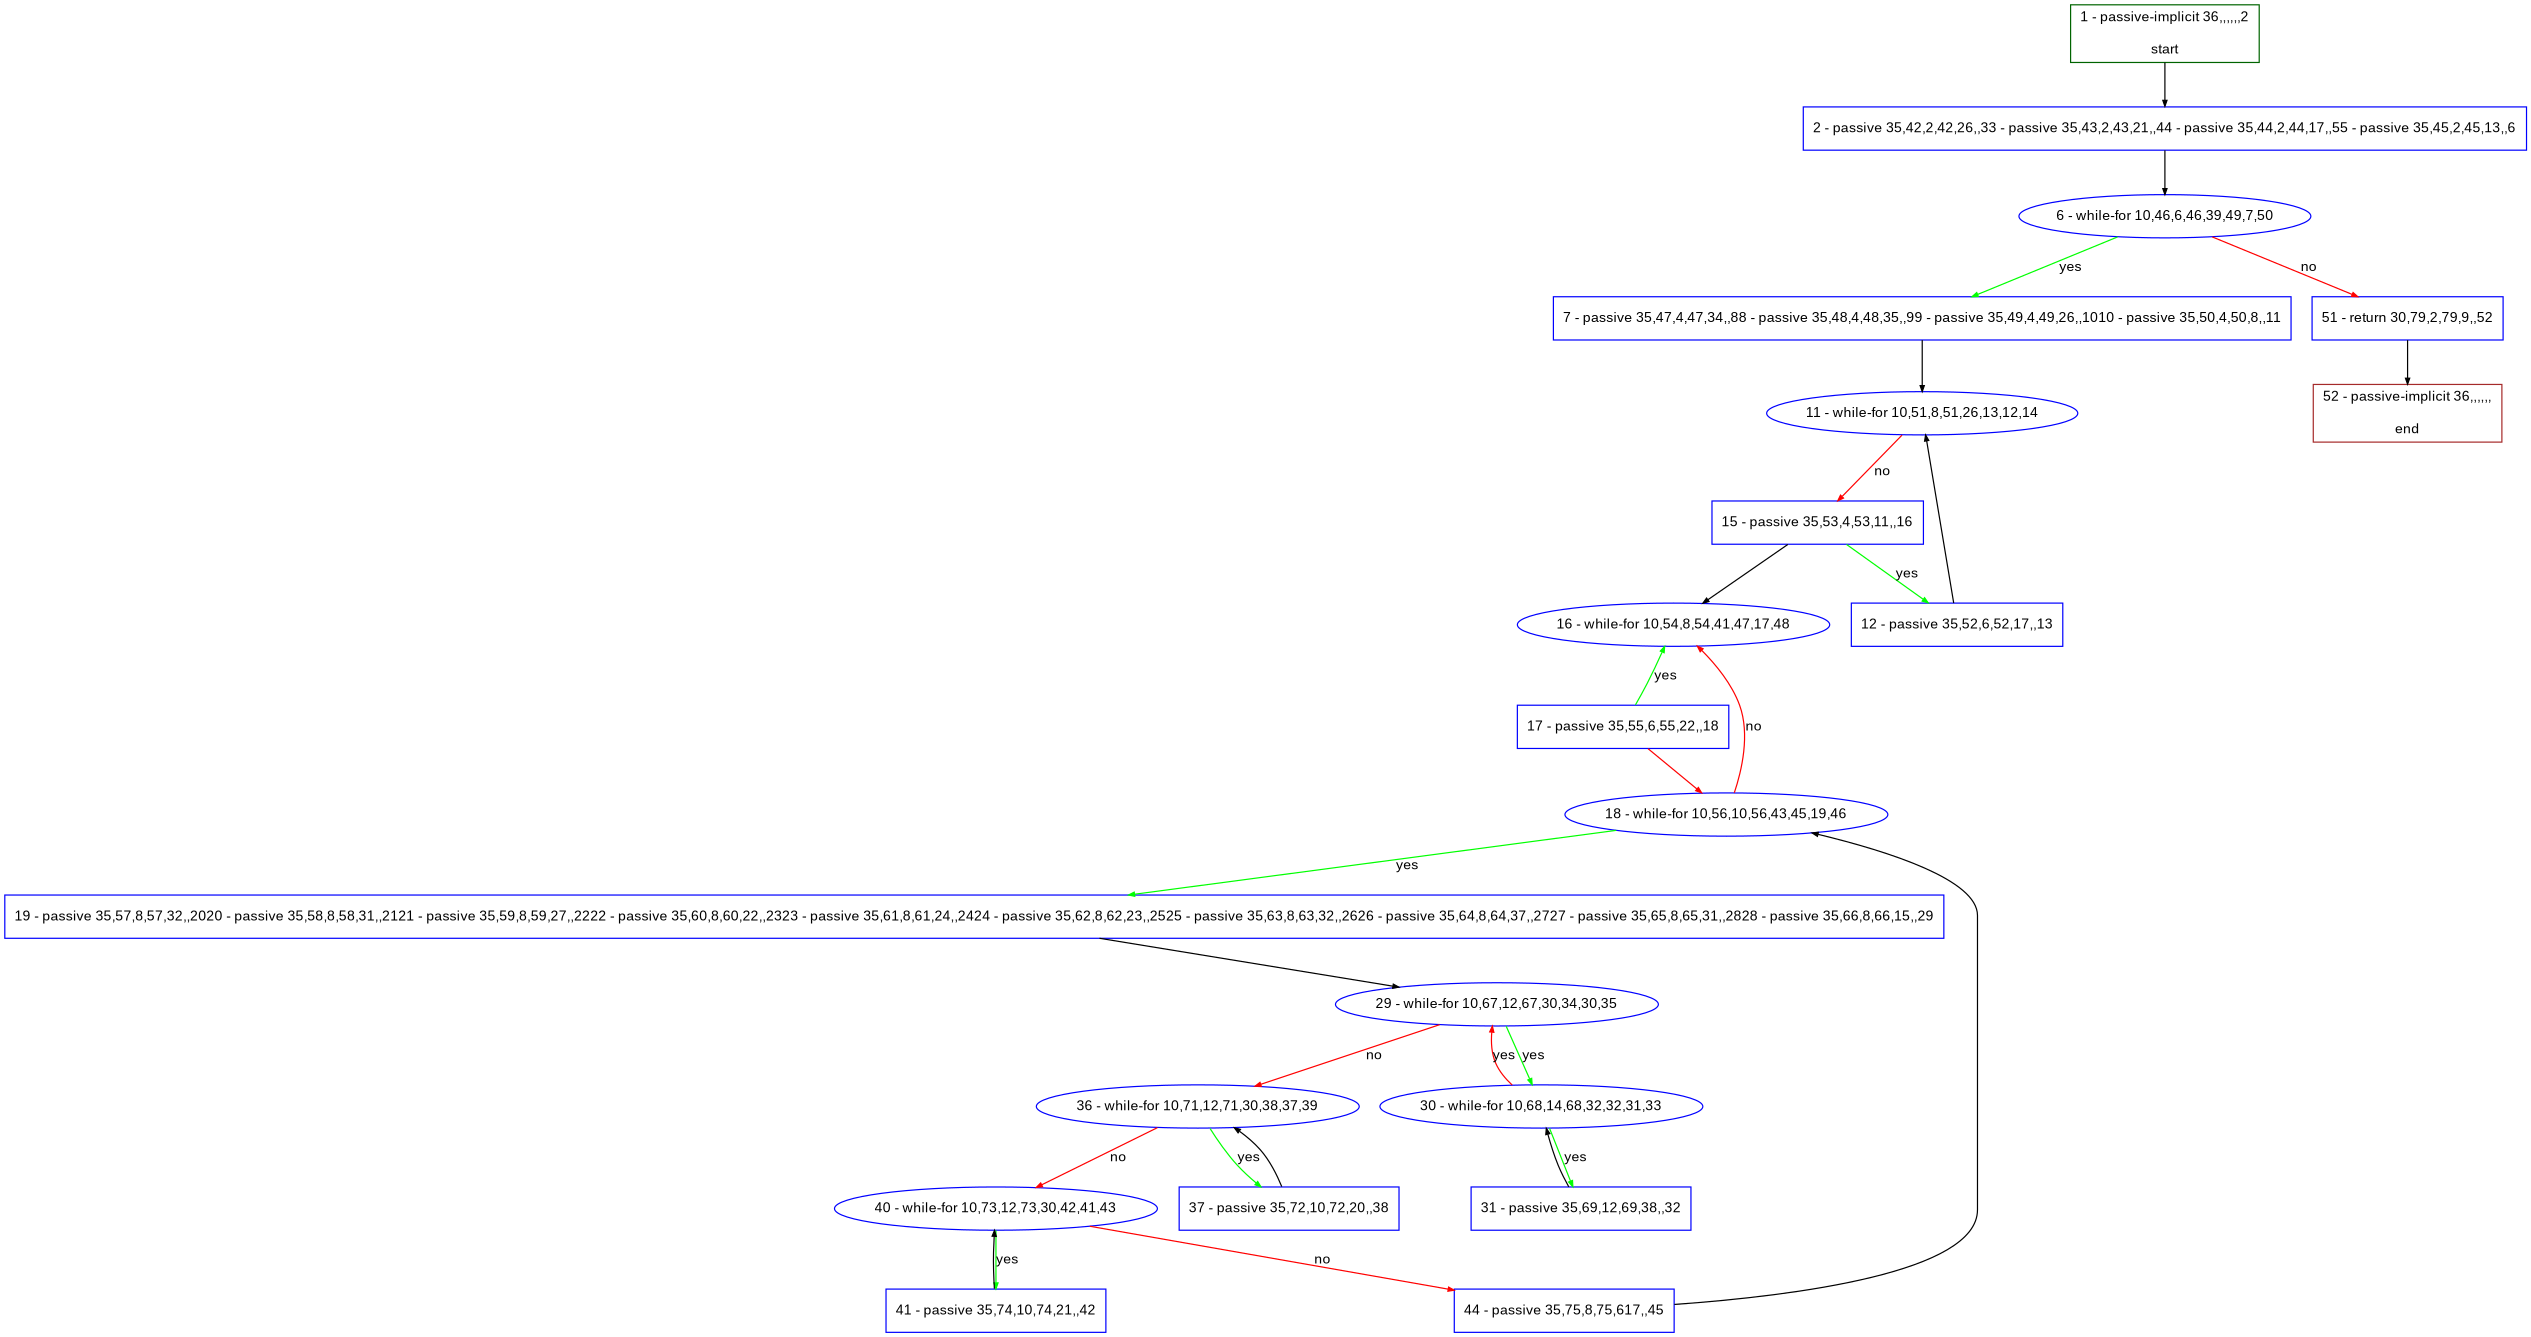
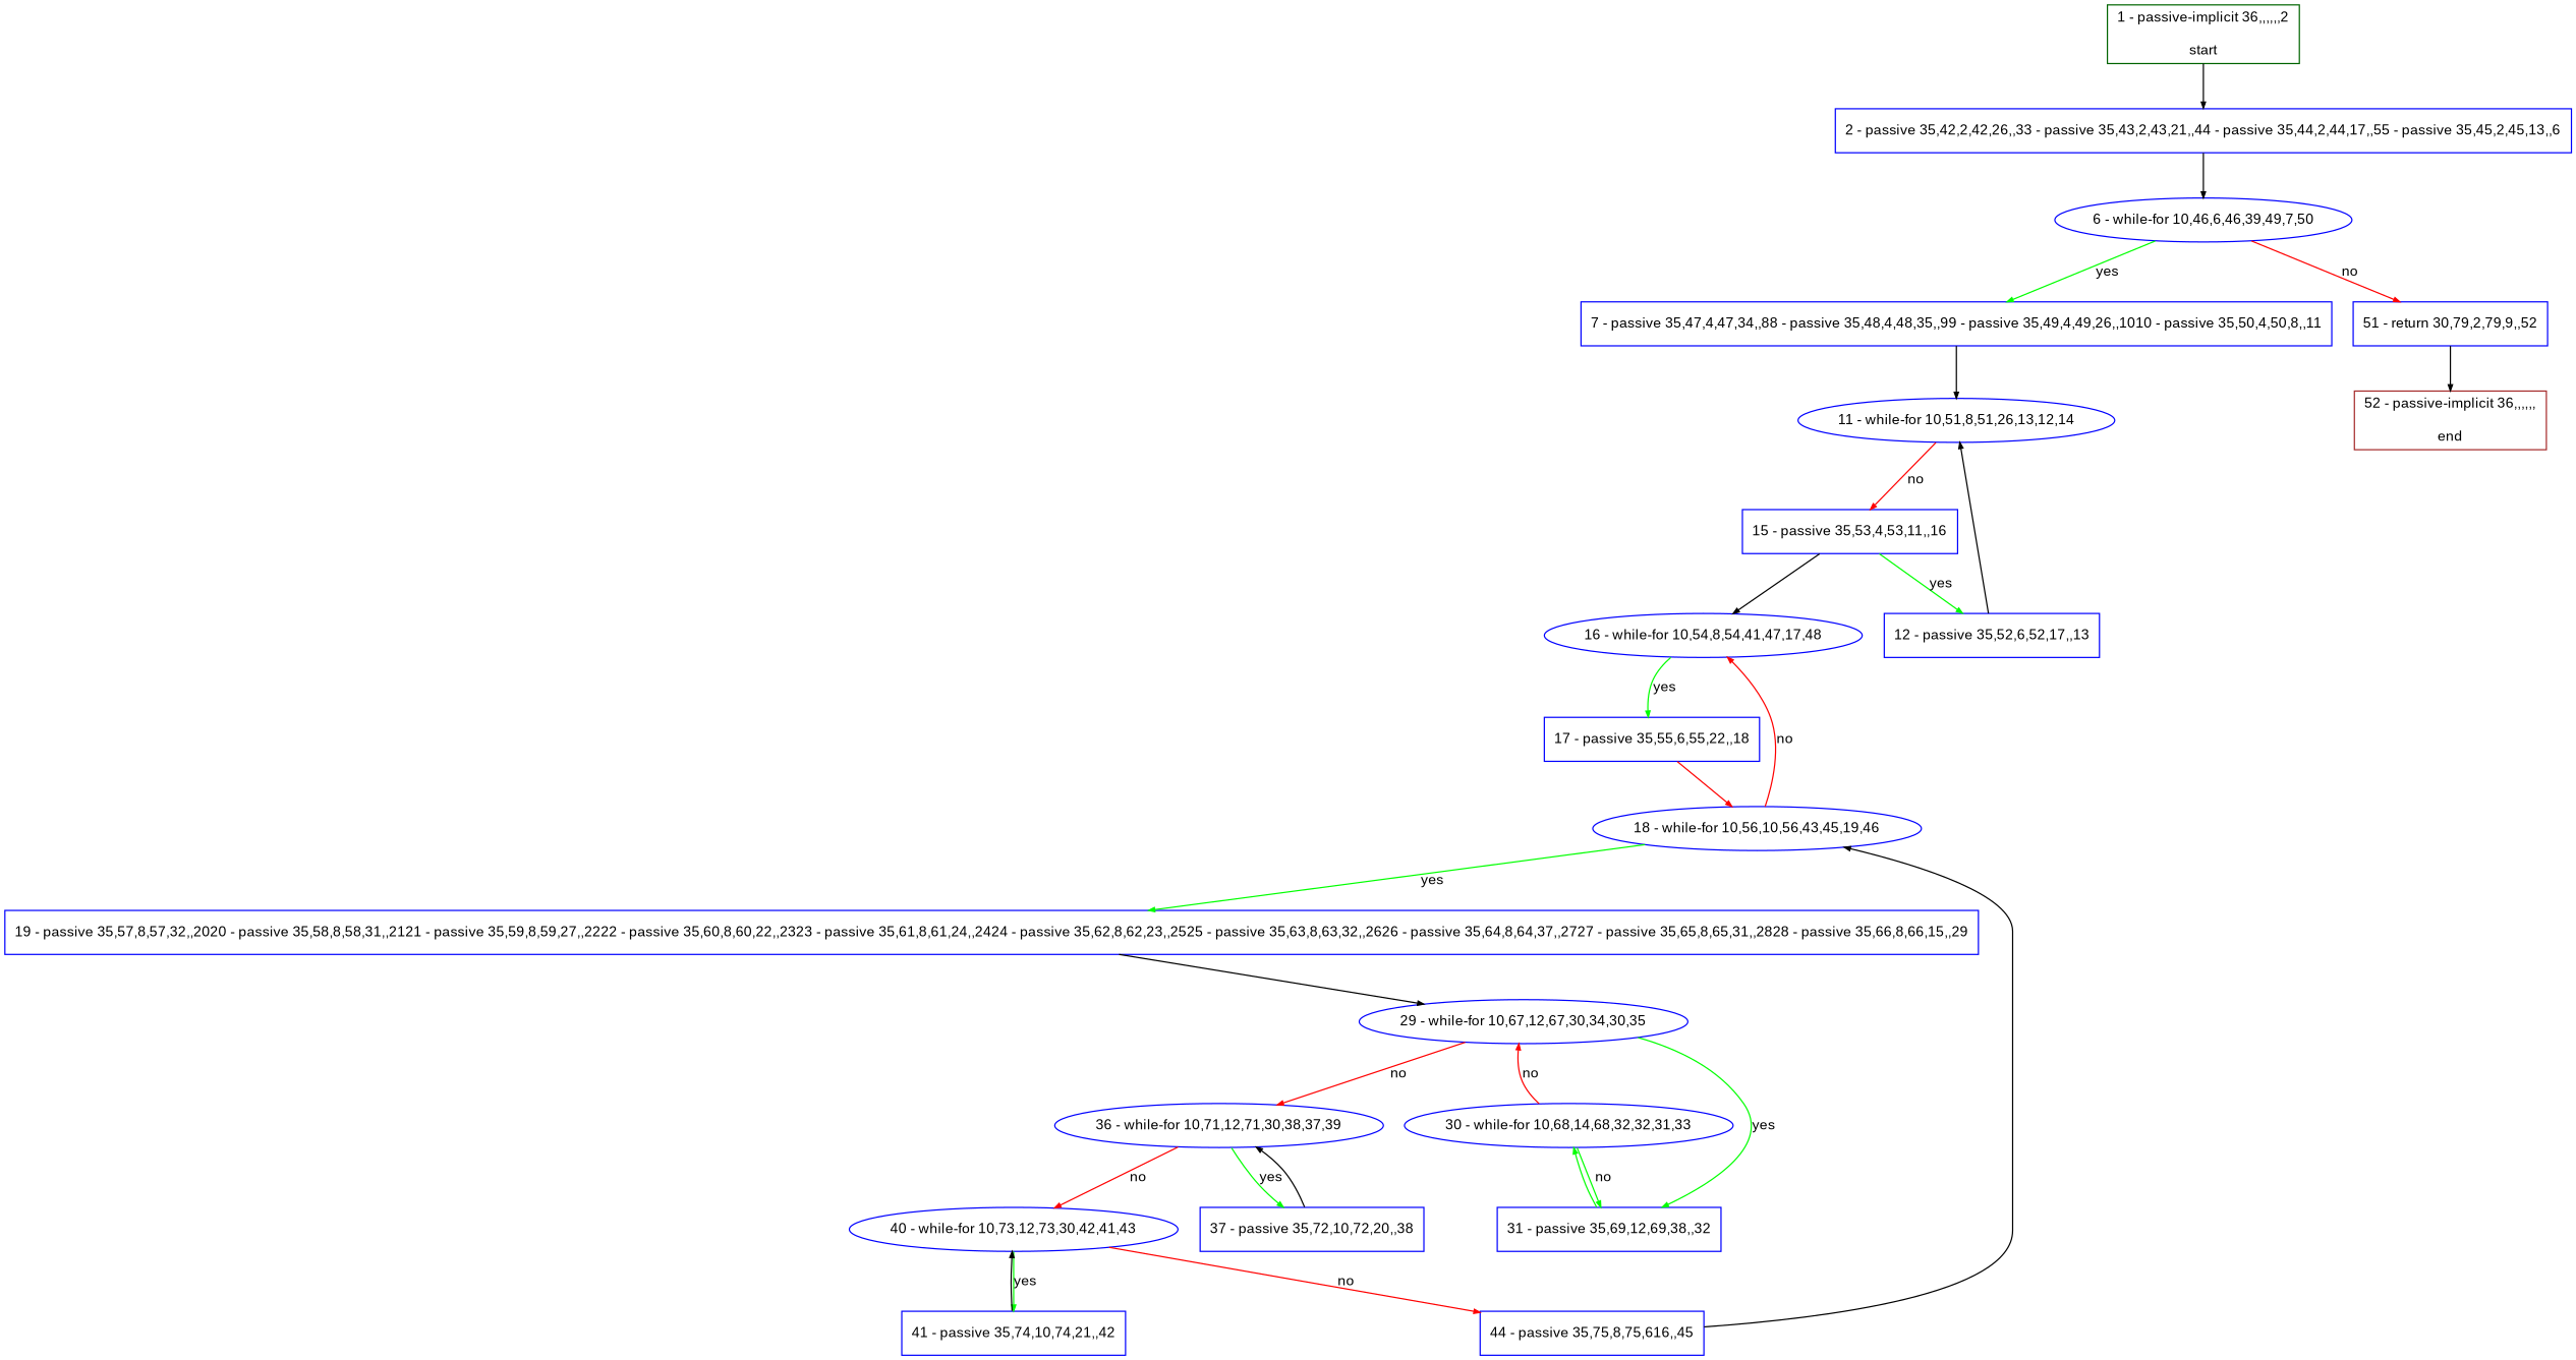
  digraph {
    bgcolor=white
    compound=true
    fillcolor="#FFFFCC"
    fontname=Arial
    fontsize=12
    pack=true
    packmode=clust
    style="rounded,filled"
    node [color="#0000ff" compound=true fillcolor="#ffffff" fixedsize=false fontname=Arial fontsize=12 node_initialized=no shape=box style=filled]
    edge [arrowhead=normal arrowsize=0.5 arrowtail=none color="#000000" compound=true dir=forward fontcolor=black fontname=Arial fontsize=12]
    n1 [label="2 - passive 35,42,2,42,26,,33 - passive 35,43,2,43,21,,44 - passive 35,44,2,44,17,,55 - passive 35,45,2,45,13,,6"]
    n2 [label="6 - while-for 10,46,6,46,39,49,7,50" shape=oval]
    n3 [label="7 - passive 35,47,4,47,34,,88 - passive 35,48,4,48,35,,99 - passive 35,49,4,49,26,,1010 - passive 35,50,4,50,8,,11"]
    n4 [label="51 - return 30,79,2,79,9,,52"]
    n5 [color="#006400" label="1 - passive-implicit 36,,,,,,2\n\nstart"]
    n6 [label="11 - while-for 10,51,8,51,26,13,12,14" shape=oval]
    n7 [color="#a52a2a" label="52 - passive-implicit 36,,,,,,\n\nend"]
    n8 [label="15 - passive 35,53,4,53,11,,16"]
    n9 [label="12 - passive 35,52,6,52,17,,13"]
    n10 [label="16 - while-for 10,54,8,54,41,47,17,48" shape=oval]
    n11 [label="17 - passive 35,55,6,55,22,,18"]
    n12 [label="18 - while-for 10,56,10,56,43,45,19,46" shape=oval]
    n13 [label="19 - passive 35,57,8,57,32,,2020 - passive 35,58,8,58,31,,2121 - passive 35,59,8,59,27,,2222 - passive 35,60,8,60,22,,2323 - passive 35,61,8,61,24,,2424 - passive 35,62,8,62,23,,2525 - passive 35,63,8,63,32,,2626 - passive 35,64,8,64,37,,2727 - passive 35,65,8,65,31,,2828 - passive 35,66,8,66,15,,29"]
    n14 [label="29 - while-for 10,67,12,67,30,34,30,35" shape=oval]
    n15 [label="30 - while-for 10,68,14,68,32,32,31,33" shape=oval]
    n16 [label="36 - while-for 10,71,12,71,30,38,37,39" shape=oval]
    n17 [label="31 - passive 35,69,12,69,38,,32"]
    n18 [label="37 - passive 35,72,10,72,20,,38"]
    n19 [label="40 - while-for 10,73,12,73,30,42,41,43" shape=oval]
    n20 [label="41 - passive 35,74,10,74,21,,42"]
-   n21 [label="44 - passive 35,75,8,75,617,,45"]
+   n21 [label="44 - passive 35,75,8,75,616,,45"]
    n1 -> n2
    n2 -> n3 [color="#00ff00" label=yes]
    n2 -> n4 [color="#ff0000" label=no]
    n3 -> n6
    n4 -> n7
    n5 -> n1
    n6 -> n8 [color="#ff0000" label=no]
    n8 -> n9 [color="#00ff00" label=yes]
    n8 -> n10
    n9 -> n6
-   n11 -> n10 [color="#00ff00" label=yes]
+   n10 -> n11 [color="#00ff00" label=yes]
    n11 -> n12 [color="#ff0000"]
    n12 -> n10 [color="#ff0000" label=no]
    n12 -> n13 [color="#00ff00" label=yes]
    n13 -> n14
-   n14 -> n15 [color="#00ff00" label=yes]
+   n14 -> n17 [color="#00ff00" label=yes]
    n14 -> n16 [color="#ff0000" label=no]
-   n15 -> n14 [color="#ff0000" label=yes]
-   n15 -> n17 [color="#00ff00" label=yes]
+   n15 -> n14 [color="#ff0000" label=no]
+   n15 -> n17 [color="#00ff00" label=no]
    n16 -> n18 [color="#00ff00" label=yes]
    n16 -> n19 [color="#ff0000" label=no]
-   n17 -> n15
+   n17 -> n15 [color="#00ff00"]
    n18 -> n16
    n19 -> n20 [color="#00ff00" label=yes]
    n19 -> n21 [color="#ff0000" label=no]
    n20 -> n19
    n21 -> n12
  }
